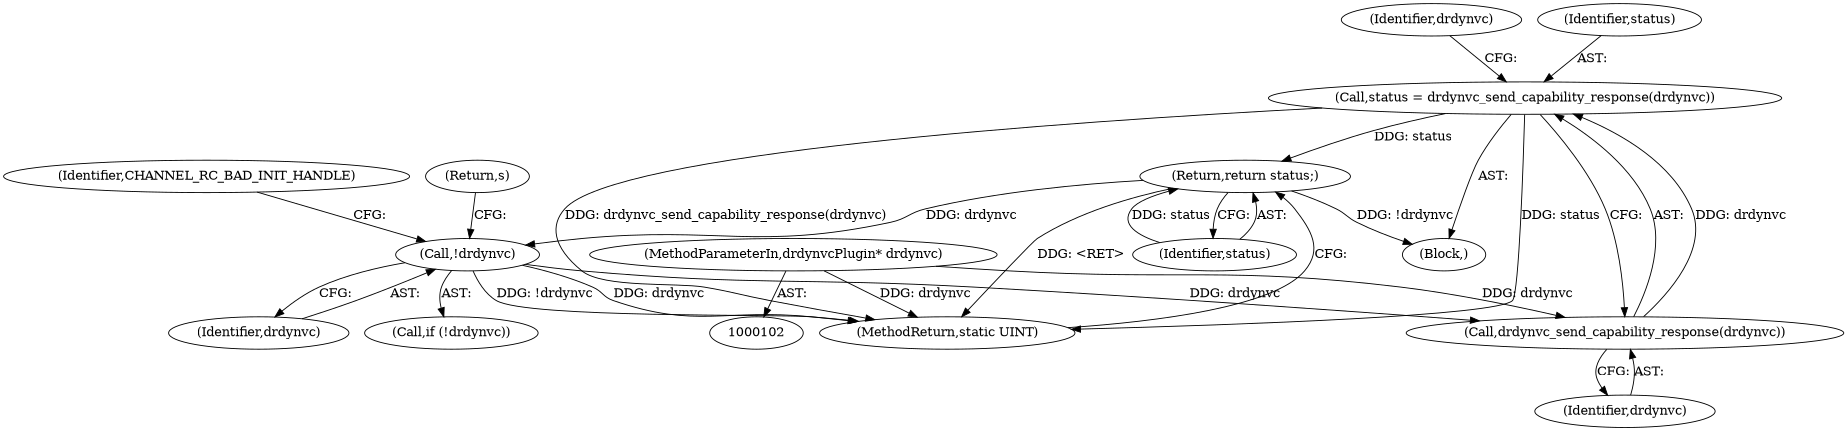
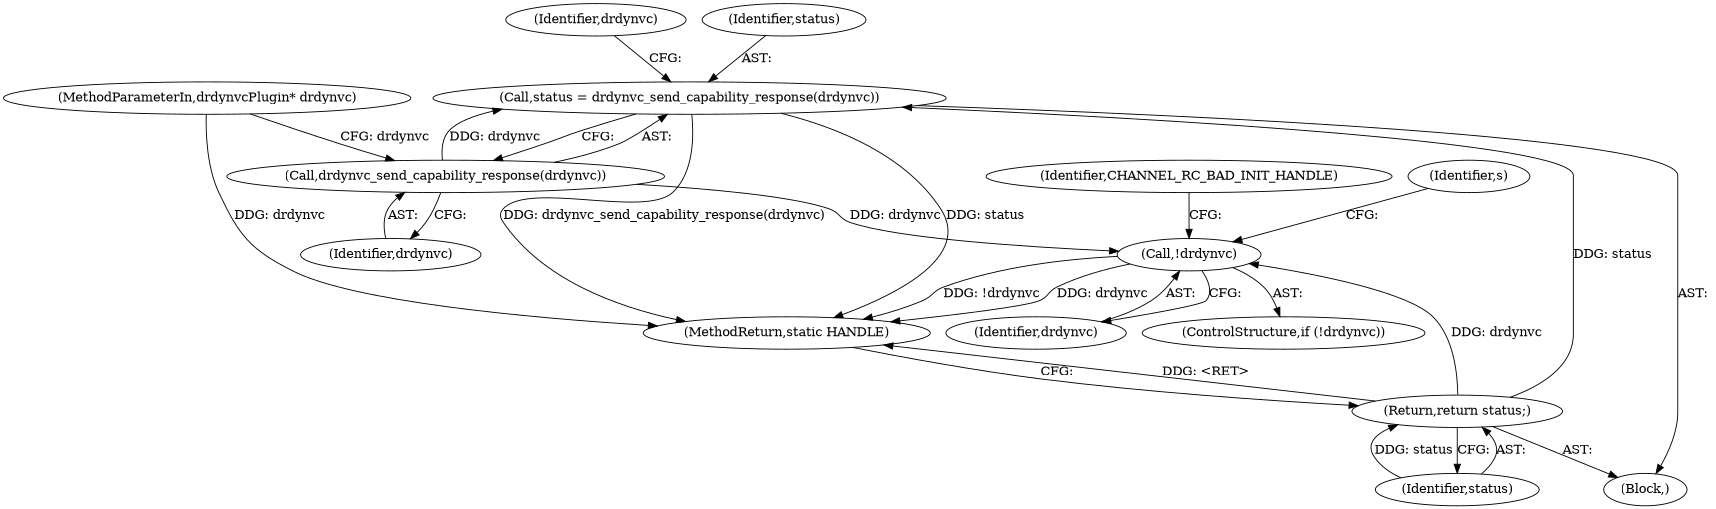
  digraph {
    n1 [label="(Call,status = drdynvc_send_capability_response(drdynvc))"]
    n2 [label="(Call,drdynvc_send_capability_response(drdynvc))"]
    n3 [label="(Return,return status;)"]
-   n4 [label="(MethodReturn,static UINT)"]
+   n4 [label="(MethodReturn,static HANDLE)"]
    n5 [label="(Block,)"]
    n6 [label="(Identifier,drdynvc)"]
    n7 [label="(Call,!drdynvc)"]
    n8 [label="(Identifier,status)"]
    n9 [label="(Identifier,drdynvc)"]
-   n10 [label="(Call,if (!drdynvc))"]
+   n10 [label="(ControlStructure,if (!drdynvc))"]
    n11 [label="(MethodParameterIn,drdynvcPlugin* drdynvc)"]
-   1000102
-   n13 [label="(Return,s)"]
+   n13 [label="(Identifier,s)"]
    n14 [label="(Identifier,drdynvc)"]
    n15 [label="(Identifier,status)"]
    n16 [label="(Identifier,CHANNEL_RC_BAD_INIT_HANDLE)"]
    n1 -> n2 [label="CFG: "]
-   n1 -> n3 [label="DDG: status"]
+   n3 -> n1 [label="DDG: status"]
    n1 -> n4 [label="DDG: status"]
    n1 -> n4 [label="DDG: drdynvc_send_capability_response(drdynvc)"]
    n1 -> n5 [label="AST: "]
    n2 -> n1 [label="AST: "]
    n2 -> n1 [label="DDG: drdynvc"]
    n2 -> n6 [label="CFG: "]
    n3 -> n4 [label="DDG: <RET>"]
-   n3 -> n5 [label="DDG: !drdynvc"]
+   n3 -> n5 [label="AST: "]
    n3 -> n7 [label="DDG: drdynvc"]
    n3 -> n8 [label="CFG: "]
    n4 -> n3 [label="CFG: "]
    n6 -> n2 [label="AST: "]
-   n7 -> n2 [label="DDG: drdynvc"]
+   n2 -> n7 [label="DDG: drdynvc"]
    n7 -> n4 [label="DDG: !drdynvc"]
    n7 -> n4 [label="DDG: drdynvc"]
    n7 -> n9 [label="CFG: "]
    n7 -> n10 [label="AST: "]
    n8 -> n3 [label="AST: "]
    n8 -> n3 [label="DDG: status"]
    n9 -> n7 [label="AST: "]
-   n11 -> n2 [label="DDG: drdynvc"]
+   n11 -> n2 [label="CFG: drdynvc"]
    n11 -> n4 [label="DDG: drdynvc"]
-   n11 -> 1000102 [label="AST: "]
    n13 -> n7 [label="CFG: "]
    n14 -> n1 [label="CFG: "]
    n15 -> n1 [label="AST: "]
    n16 -> n7 [label="CFG: "]
  }
